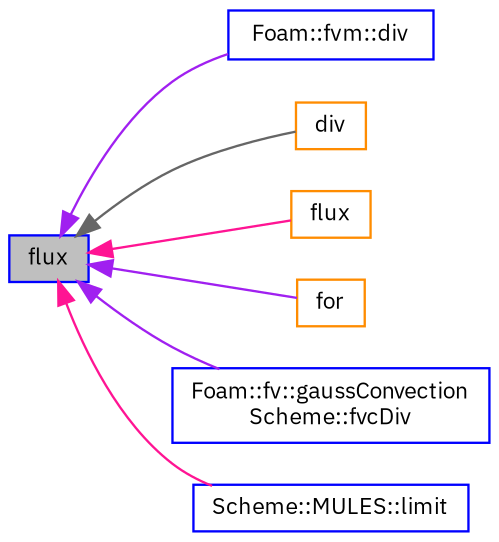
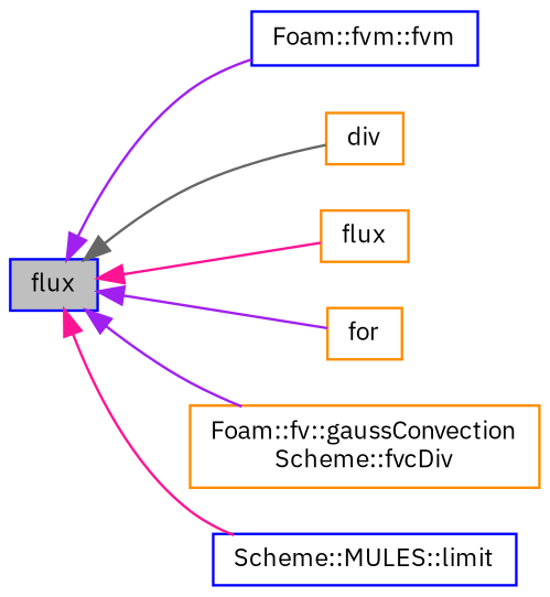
  digraph {
    fontname="IBM Plex Sans"
    rankdir=LR
    node [color=darkorange fontname="IBM Plex Sans" fontsize=10 shape=record]
    edge [color=purple dir=back fontname="IBM Plex Sans" fontsize=10 labelfontname=Helvetica labelfontsize=10 style=solid]
    n1 [color=blue fillcolor=grey75 fontcolor=black height=0.2 label=flux style=filled width=0.4]
-   n2 [color=blue height=0.2 label="Foam::fvm::div" width=0.4]
+   n2 [color=blue height=0.2 label="Foam::fvm::fvm" width=0.4]
    n3 [height=0.2 label=div width=0.4]
    n4 [height=0.2 label=flux width=0.4]
    n5 [height=0.2 label=for width=0.4]
-   n6 [color=blue height=0.2 label="Foam::fv::gaussConvection\lScheme::fvcDiv" width=0.4]
+   n6 [height=0.2 label="Foam::fv::gaussConvection\lScheme::fvcDiv" width=0.4]
    n7 [color=blue height=0.2 label="Scheme::MULES::limit" width=0.4]
    n1 -> n2
    n1 -> n3 [color=gray40]
    n1 -> n4 [color=deeppink]
    n1 -> n5
    n1 -> n6
    n1 -> n7 [color=deeppink]
  }
